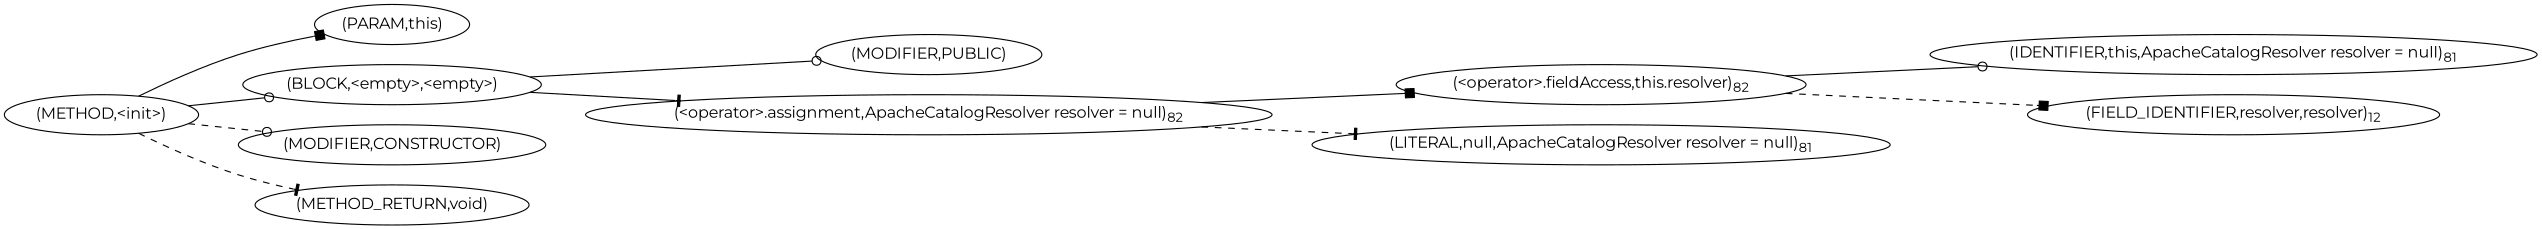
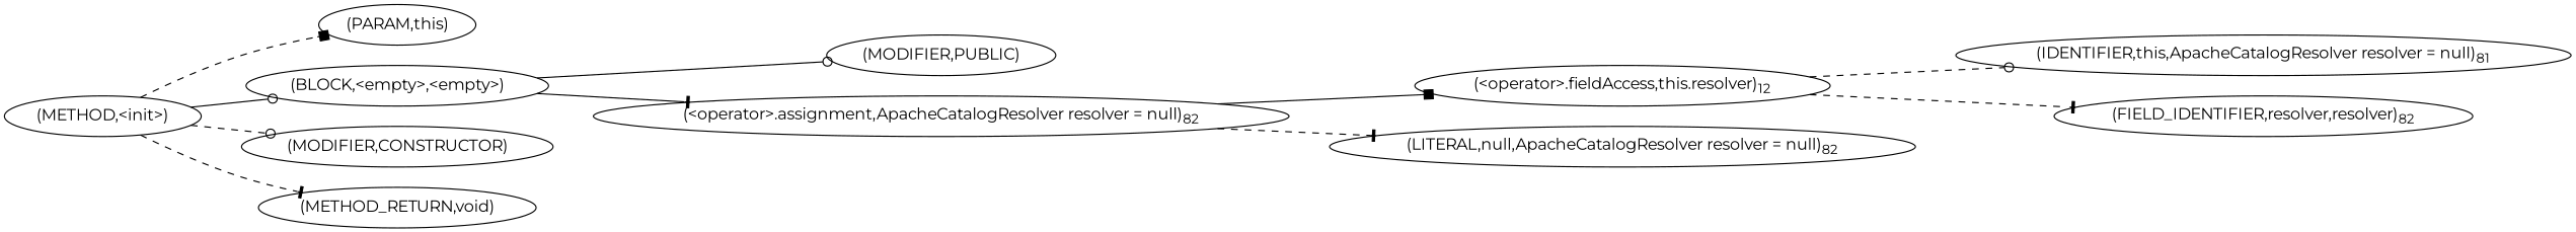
  digraph {
    fontname=Montserrat
    rankdir=LR
    node [fontname=Montserrat]
    edge [arrowhead=odot fontname=Montserrat style=dashed]
    n1 [label=<(METHOD,&lt;init&gt;)>]
    n2 [label=<(PARAM,this)>]
    n3 [label=<(BLOCK,&lt;empty&gt;,&lt;empty&gt;)>]
    n4 [label=<(MODIFIER,CONSTRUCTOR)>]
    n5 [label=<(METHOD_RETURN,void)>]
    n6 [label=<(MODIFIER,PUBLIC)>]
    n7 [label=<(&lt;operator&gt;.assignment,ApacheCatalogResolver resolver = null)<SUB>82</SUB>>]
-   n8 [label=<(&lt;operator&gt;.fieldAccess,this.resolver)<SUB>82</SUB>>]
-   n9 [label=<(LITERAL,null,ApacheCatalogResolver resolver = null)<SUB>81</SUB>>]
+   n8 [label=<(&lt;operator&gt;.fieldAccess,this.resolver)<SUB>12</SUB>>]
+   n9 [label=<(LITERAL,null,ApacheCatalogResolver resolver = null)<SUB>82</SUB>>]
    n10 [label=<(IDENTIFIER,this,ApacheCatalogResolver resolver = null)<SUB>81</SUB>>]
-   n11 [label=<(FIELD_IDENTIFIER,resolver,resolver)<SUB>12</SUB>>]
-   n1 -> n2 [arrowhead=box style=solid]
+   n11 [label=<(FIELD_IDENTIFIER,resolver,resolver)<SUB>82</SUB>>]
+   n1 -> n2 [arrowhead=box]
    n1 -> n3 [style=solid]
    n1 -> n4
    n1 -> n5 [arrowhead=tee]
    n3 -> n6 [style=solid]
    n3 -> n7 [arrowhead=tee style=solid]
    n7 -> n8 [arrowhead=box style=solid]
    n7 -> n9 [arrowhead=tee]
-   n8 -> n10 [style=solid]
-   n8 -> n11 [arrowhead=box]
+   n8 -> n10
+   n8 -> n11 [arrowhead=tee]
  }
